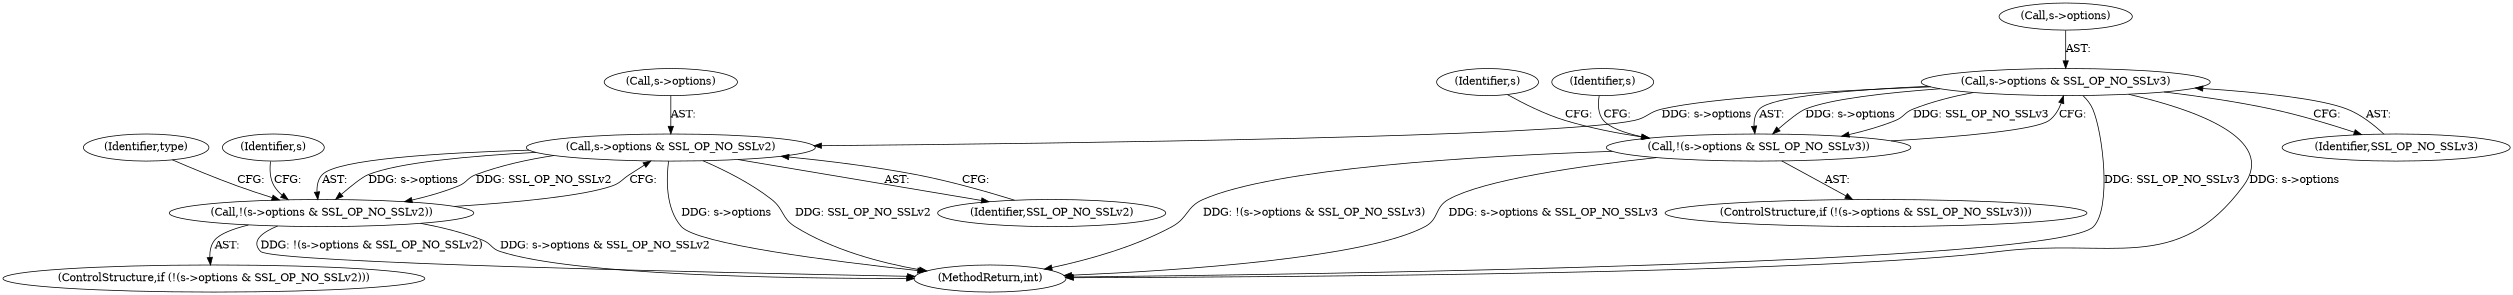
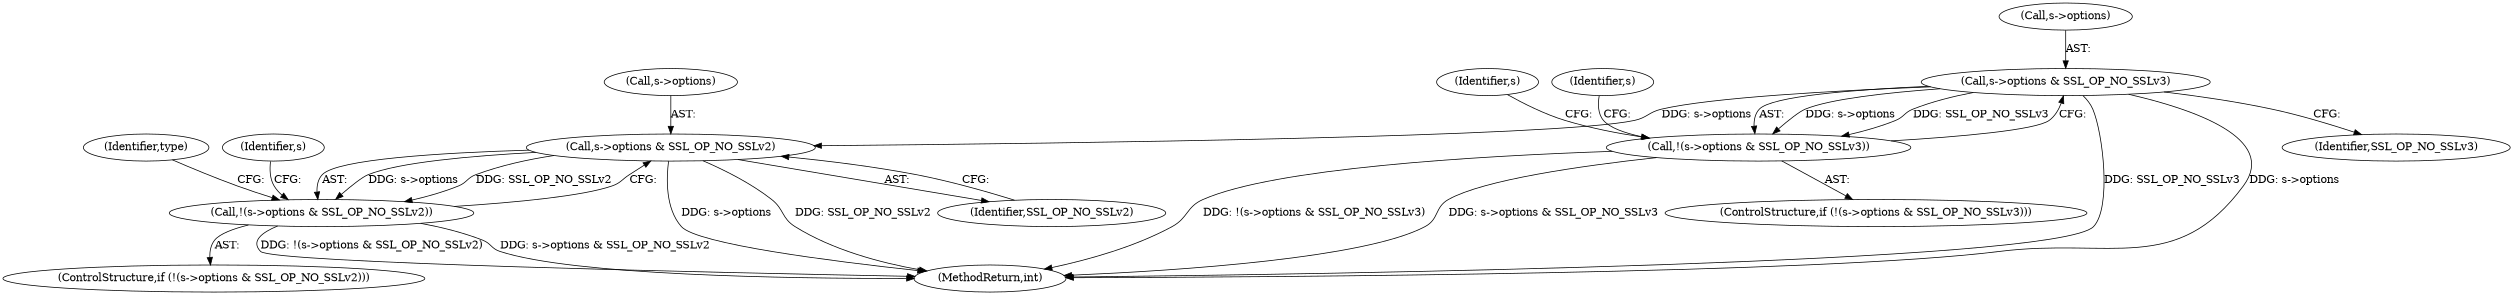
  digraph {
    n1 [label="(Call,s->options & SSL_OP_NO_SSLv3)"]
    n2 [label="(Call,!(s->options & SSL_OP_NO_SSLv3))"]
    n3 [label="(Call,s->options & SSL_OP_NO_SSLv2)"]
    n4 [label="(MethodReturn,int)"]
    n5 [label="(Identifier,SSL_OP_NO_SSLv3)"]
    n6 [label="(ControlStructure,if (!(s->options & SSL_OP_NO_SSLv3)))"]
    n7 [label="(Call,!(s->options & SSL_OP_NO_SSLv2))"]
    n8 [label="(Identifier,SSL_OP_NO_SSLv2)"]
    n9 [label="(ControlStructure,if (!(s->options & SSL_OP_NO_SSLv2)))"]
    n10 [label="(Identifier,type)"]
    n11 [label="(Identifier,s)"]
    n12 [label="(Call,s->options)"]
    n13 [label="(Identifier,s)"]
    n14 [label="(Identifier,s)"]
    n15 [label="(Call,s->options)"]
    n1 -> n2 [label="AST: "]
    n1 -> n2 [label="DDG: s->options"]
    n1 -> n2 [label="DDG: SSL_OP_NO_SSLv3"]
    n1 -> n3 [label="DDG: s->options"]
    n1 -> n4 [label="DDG: SSL_OP_NO_SSLv3"]
    n1 -> n4 [label="DDG: s->options"]
    n1 -> n5 [label="CFG: "]
    n2 -> n1 [label="CFG: "]
    n2 -> n4 [label="DDG: !(s->options & SSL_OP_NO_SSLv3)"]
    n2 -> n4 [label="DDG: s->options & SSL_OP_NO_SSLv3"]
    n2 -> n6 [label="AST: "]
    n3 -> n4 [label="DDG: s->options"]
    n3 -> n4 [label="DDG: SSL_OP_NO_SSLv2"]
    n3 -> n7 [label="AST: "]
    n3 -> n7 [label="DDG: s->options"]
    n3 -> n7 [label="DDG: SSL_OP_NO_SSLv2"]
    n3 -> n8 [label="AST: "]
-   n5 -> n1 [label="AST: "]
    n7 -> n3 [label="CFG: "]
    n7 -> n4 [label="DDG: !(s->options & SSL_OP_NO_SSLv2)"]
    n7 -> n4 [label="DDG: s->options & SSL_OP_NO_SSLv2"]
    n7 -> n9 [label="AST: "]
    n8 -> n3 [label="CFG: "]
    n10 -> n7 [label="CFG: "]
    n11 -> n7 [label="CFG: "]
    n12 -> n1 [label="AST: "]
    n13 -> n2 [label="CFG: "]
    n14 -> n2 [label="CFG: "]
    n15 -> n3 [label="AST: "]
  }
